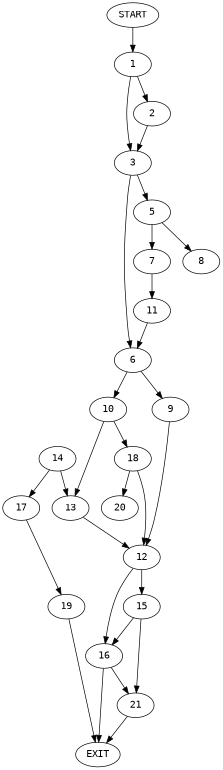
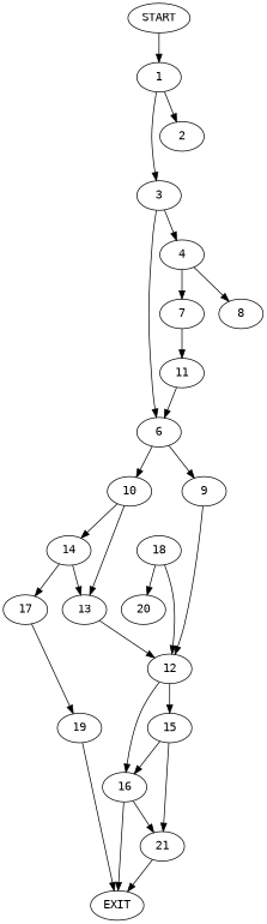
  digraph {
    fontname="DejaVu Sans Mono"
    node [fontname="DejaVu Sans Mono"]
    edge [fontname="DejaVu Sans Mono"]
    n1 [label=START]
    1
    2
    3
    n5 [label=EXIT]
-   5
+   5 [label=4]
    6
    7
    8
    9
    10
    11
    12
    13
    14
    15
    16
    17
    21
    18
    20
    19
    n1 -> 1
    1 -> 2
    1 -> 3
-   2 -> 3
    3 -> 5
    3 -> 6
    5 -> 7
    5 -> 8
    6 -> 9
    6 -> 10
    7 -> 11
    9 -> 12
    10 -> 13
-   10 -> 18
+   10 -> 14
    11 -> 6
    12 -> 15
    12 -> 16
    13 -> 12
    14 -> 13
    14 -> 17
    15 -> 16
    15 -> 21
    16 -> n5
    16 -> 21
    17 -> 19
    21 -> n5
    18 -> 12
    18 -> 20
    19 -> n5
  }
